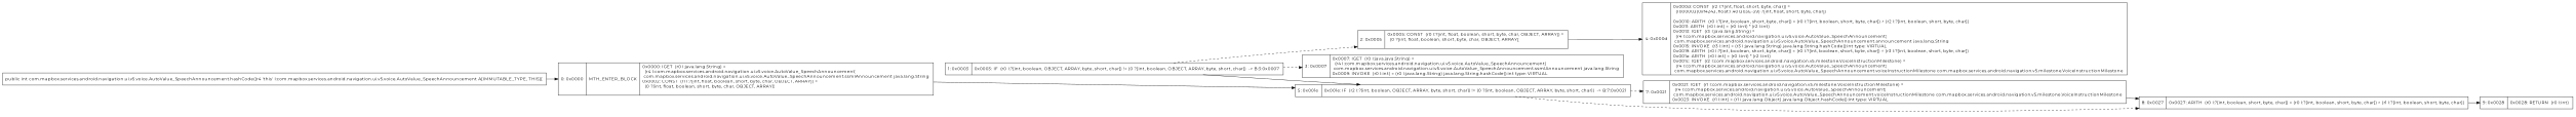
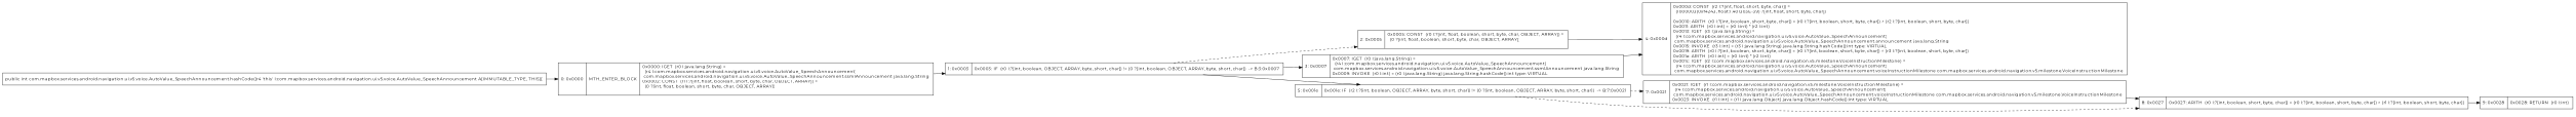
  digraph {
    fontname=Montserrat
    rankdir=LR
    node [fontname=Montserrat shape=record]
    edge [fontname=Montserrat]
    n1 [label="{0\:\ 0x0000|MTH_ENTER_BLOCK\l|0x0000: IGET  (r0 I:java.lang.String) = \l  (r4 I:com.mapbox.services.android.navigation.ui.v5.voice.AutoValue_SpeechAnnouncement)\l com.mapbox.services.android.navigation.ui.v5.voice.AutoValue_SpeechAnnouncement.ssmlAnnouncement java.lang.String \l0x0002: CONST  (r1 I:?[int, float, boolean, short, byte, char, OBJECT, ARRAY]) = \l  (0 ?[int, float, boolean, short, byte, char, OBJECT, ARRAY])\l \l}"]
    n2 [label="{1\:\ 0x0003|0x0003: IF  (r0 I:?[int, boolean, OBJECT, ARRAY, byte, short, char]) != (0 ?[int, boolean, OBJECT, ARRAY, byte, short, char])  \-\> B:3:0x0007 \l}"]
    n3 [label="{2\:\ 0x0005|0x0005: CONST  (r0 I:?[int, float, boolean, short, byte, char, OBJECT, ARRAY]) = \l  (0 ?[int, float, boolean, short, byte, char, OBJECT, ARRAY])\l \l}"]
-   n4 [label="{3\:\ 0x0007|0x0007: IGET  (r0 I:java.java.String) = \l  (r4 I:com.mapbox.services.android.navigation.ui.v5.voice.AutoValue_SpeechAnnouncement)\l com.mapbox.services.android.navigation.ui.v5.voice.AutoValue_SpeechAnnouncement.ssmlAnnouncement java.lang.String \l0x0009: INVOKE  (r0 I:int) = (r0 I:java.lang.String) java.lang.String.hashCode():int type: VIRTUAL \l}"]
+   n4 [label="{3\:\ 0x0007|0x0007: IGET  (r0 I:java.lang.String) = \l  (r4 I:com.mapbox.services.android.navigation.ui.v5.voice.AutoValue_SpeechAnnouncement)\l com.mapbox.services.android.navigation.ui.v5.voice.AutoValue_SpeechAnnouncement.ssmlAnnouncement java.lang.String \l0x0009: INVOKE  (r0 I:int) = (r0 I:java.lang.String) java.lang.String.hashCode():int type: VIRTUAL \l}"]
    n5 [label="{5\:\ 0x001e|0x001e: IF  (r2 I:?[int, boolean, OBJECT, ARRAY, byte, short, char]) != (0 ?[int, boolean, OBJECT, ARRAY, byte, short, char])  \-\> B:7:0x0021 \l}"]
    n6 [label="{4\:\ 0x000d|0x000d: CONST  (r2 I:?[int, float, short, byte, char]) = \l  (1000003(0xf4243, float:1.401303E\-39) ?[int, float, short, byte, char])\l \l0x0010: ARITH  (r0 I:?[int, boolean, short, byte, char]) = (r0 I:?[int, boolean, short, byte, char]) ^ (r2 I:?[int, boolean, short, byte, char]) \l0x0011: ARITH  (r0 I:int) = (r0 I:int) * (r2 I:int) \l0x0013: IGET  (r3 I:java.lang.String) = \l  (r4 I:com.mapbox.services.android.navigation.ui.v5.voice.AutoValue_SpeechAnnouncement)\l com.mapbox.services.android.navigation.ui.v5.voice.AutoValue_SpeechAnnouncement.announcement java.lang.String \l0x0015: INVOKE  (r3 I:int) = (r3 I:java.lang.String) java.lang.String.hashCode():int type: VIRTUAL \l0x0019: ARITH  (r0 I:?[int, boolean, short, byte, char]) = (r0 I:?[int, boolean, short, byte, char]) ^ (r3 I:?[int, boolean, short, byte, char]) \l0x001a: ARITH  (r0 I:int) = (r0 I:int) * (r2 I:int) \l0x001c: IGET  (r2 I:com.mapbox.services.android.navigation.v5.milestone.VoiceInstructionMilestone) = \l  (r4 I:com.mapbox.services.android.navigation.ui.v5.voice.AutoValue_SpeechAnnouncement)\l com.mapbox.services.android.navigation.ui.v5.voice.AutoValue_SpeechAnnouncement.voiceInstructionMilestone com.mapbox.services.android.navigation.v5.milestone.VoiceInstructionMilestone \l}"]
    n7 [label="{7\:\ 0x0021|0x0021: IGET  (r1 I:com.mapbox.services.android.navigation.v5.milestone.VoiceInstructionMilestone) = \l  (r4 I:com.mapbox.services.android.navigation.ui.v5.voice.AutoValue_SpeechAnnouncement)\l com.mapbox.services.android.navigation.ui.v5.voice.AutoValue_SpeechAnnouncement.voiceInstructionMilestone com.mapbox.services.android.navigation.v5.milestone.VoiceInstructionMilestone \l0x0023: INVOKE  (r1 I:int) = (r1 I:java.lang.Object) java.lang.Object.hashCode():int type: VIRTUAL \l}"]
    n8 [label="{8\:\ 0x0027|0x0027: ARITH  (r0 I:?[int, boolean, short, byte, char]) = (r0 I:?[int, boolean, short, byte, char]) ^ (r1 I:?[int, boolean, short, byte, char]) \l}"]
    n9 [label="{9\:\ 0x0028|0x0028: RETURN  (r0 I:int) \l}"]
    n10 [label="{public int com.mapbox.services.android.navigation.ui.v5.voice.AutoValue_SpeechAnnouncement.hashCode((r4 'this' I:com.mapbox.services.android.navigation.ui.v5.voice.AutoValue_SpeechAnnouncement A[IMMUTABLE_TYPE, THIS])) }"]
-   n1 -> n5
+   n1 -> n2
    n2 -> n3 [style=dashed]
-   n2 -> n4 [style=dashed]
+   n2 -> n4
    n2 -> n5
    n3 -> n6
+   n4 -> n6
    n5 -> n7 [style=dashed]
    n5 -> n8 [style=dashed]
    n7 -> n8
    n8 -> n9
    n10 -> n1
  }
